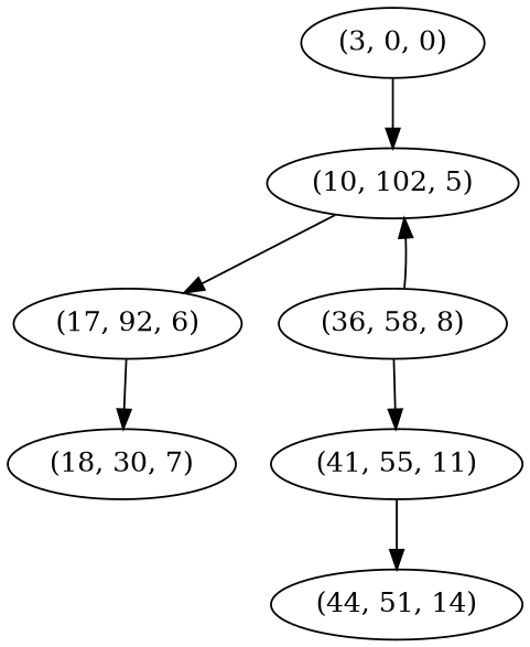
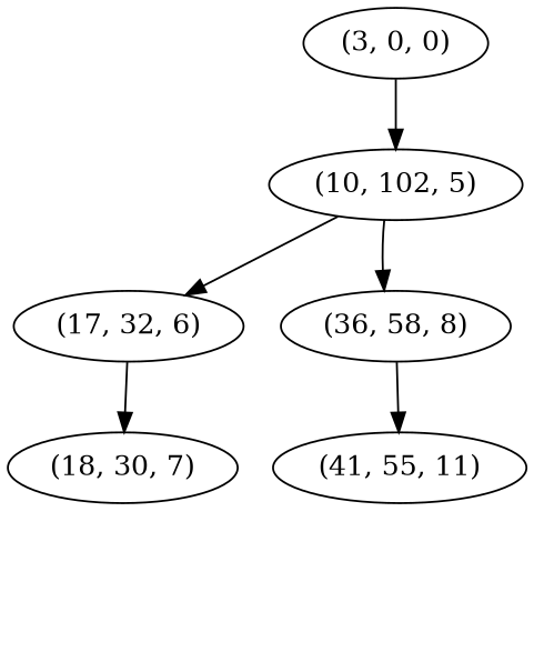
  digraph {
    n1 [label="(3, 0, 0)"]
    "(10, 102, 5)"
-   "(17, 32, 6)" [label="(17, 92, 6)"]
+   "(17, 32, 6)"
    n4 [label="(36, 58, 8)"]
    "(18, 30, 7)"
    "(41, 55, 11)"
-   "(44, 51, 14)"
    n1 -> "(10, 102, 5)"
    "(10, 102, 5)" -> "(17, 32, 6)"
-   n4 -> "(10, 102, 5)"
+   "(10, 102, 5)" -> n4
    "(17, 32, 6)" -> "(18, 30, 7)"
    n4 -> "(41, 55, 11)"
-   "(41, 55, 11)" -> "(44, 51, 14)"
  }
